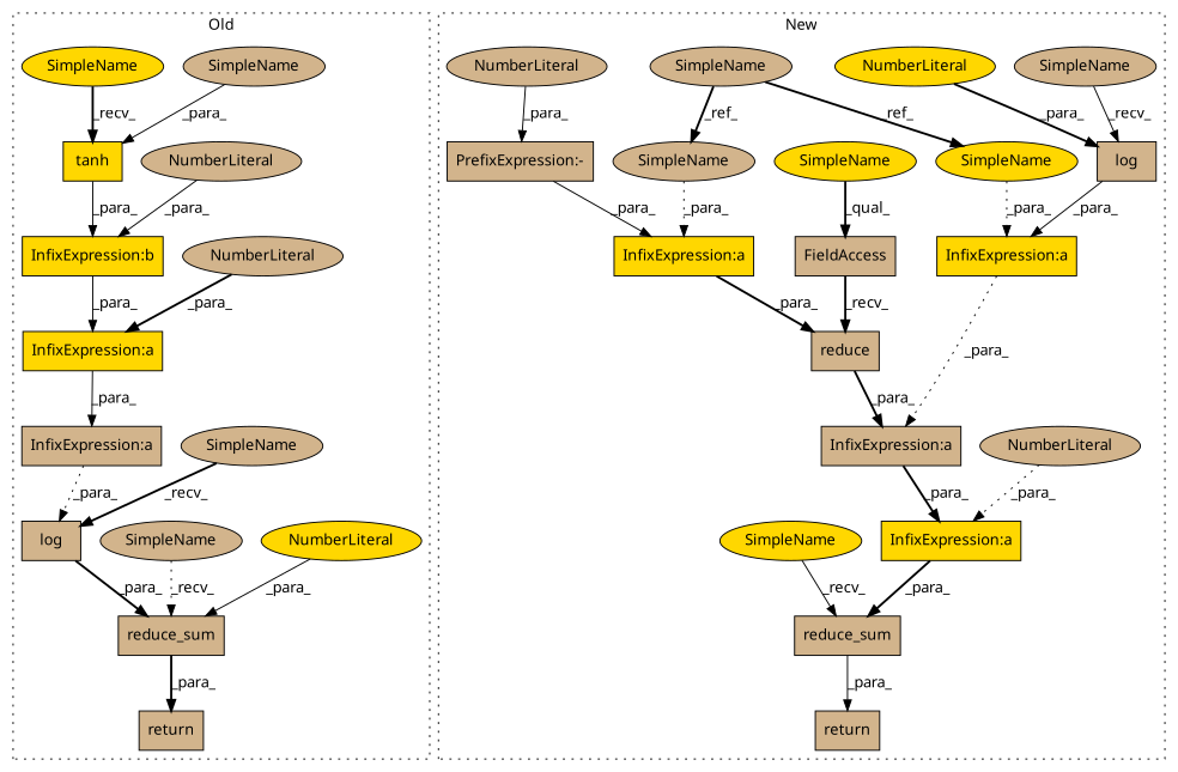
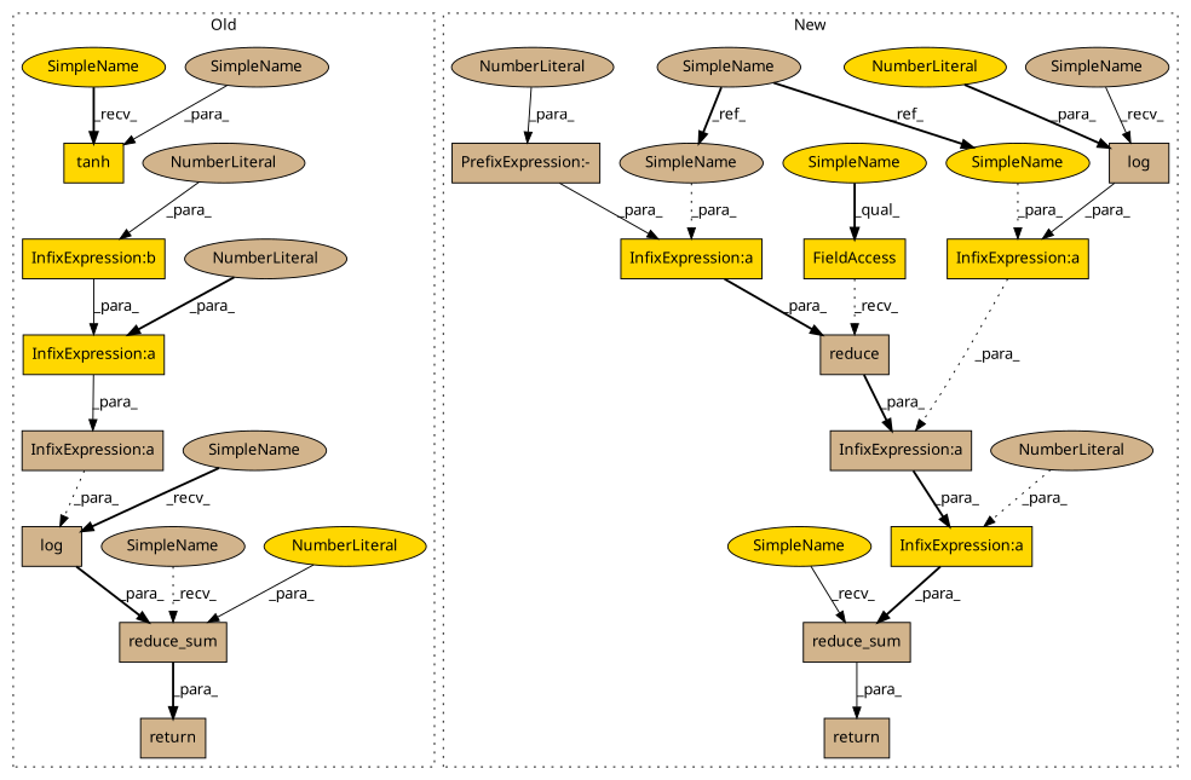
  digraph {
    fontname="Noto Sans"
    node [a=42 fillcolor=tan fontname="Noto Sans" l=3 s=4049 shape=box style=filled]
    edge [fontname="Noto Sans" style=bold]
    n1 [a=32 l="4,1" label=log s="3614,3660"]
    n2 [a=27 fillcolor=gold label="InfixExpression:a" s=3620]
    n3 [a=34 l=1 label=NumberLiteral s=3619 shape=ellipse]
    n4 [a=32 fillcolor=gold l="5,1" label=tanh s="3635,3647"]
    n5 [a=27 label="InfixExpression:a" s=3654]
    n6 [a=27 fillcolor=gold label="InfixExpression:b" s=3648]
    n7 [a=34 l=1 label=NumberLiteral s=3651 shape=ellipse]
    n8 [a=32 l="11,1" label=reduce_sum s="3592,3663"]
    n9 [a=34 fillcolor=gold l=1 label=NumberLiteral s=3662 shape=ellipse]
    n10 [a=41 l=7 label=return s=3574]
    n11 [l=7 label=SimpleName s=3640 shape=ellipse]
    n12 [l=10 label=SimpleName s=3581 shape=ellipse]
    n13 [l=10 label=SimpleName s=3603 shape=ellipse]
    n14 [fillcolor=gold l=10 label=SimpleName s=3624 shape=ellipse]
    n15 [a=32 l="9,1" label=reduce s="4063,4086"]
-   n16 [a=22 l=13 label=FieldAccess]
+   n16 [a=22 fillcolor=gold l=13 label=FieldAccess]
    n17 [a=27 label="InfixExpression:a" s=4046]
    n18 [a=27 fillcolor=gold label="InfixExpression:a" s=4076]
    n19 [a=27 fillcolor=gold label="InfixExpression:a" s=4011]
    n20 [a=27 fillcolor=gold label="InfixExpression:a" s=4035]
    n21 [a=34 label=NumberLiteral s=4008 shape=ellipse]
    n22 [a=32 l="11,1" label=reduce_sum s="3997,4090"]
    n23 [a=32 l="4,1" label=log s="4027,4034"]
    n24 [a=34 fillcolor=gold label=NumberLiteral s=4031 shape=ellipse]
    n25 [l=7 label=SimpleName s=3918 shape=ellipse]
    n26 [a=38 l=1 label="PrefixExpression:-" s=4072]
    n27 [a=34 label=NumberLiteral s=4073 shape=ellipse]
    n28 [a=41 l=7 label=return s=3979]
    n29 [l=7 label=SimpleName s=4079 shape=ellipse]
    n30 [fillcolor=gold l=7 label=SimpleName s=4038 shape=ellipse]
    n31 [l=10 label=SimpleName s=4016 shape=ellipse]
    n32 [fillcolor=gold l=10 label=SimpleName shape=ellipse]
    n33 [fillcolor=gold l=10 label=SimpleName s=3986 shape=ellipse]
    subgraph cluster_1 {
      label=Old
      style=dotted
      n1
      n2
      n3
      n4
      n5
      n6
      n7
      n8
      n9
      n10
      n11
      n12
      n13
      n14
    }
    subgraph cluster_2 {
      label=New
      style=dotted
      n15
      n16
      n17
      n18
      n19
      n20
      n21
      n22
      n23
      n24
      n25
      n26
      n27
      n28
      n29
      n30
      n31
      n32
      n33
    }
    n1 -> n8 [label=_para_]
    n2 -> n5 [label=_para_ style=solid]
    n3 -> n2 [label=_para_]
-   n4 -> n6 [label=_para_ style=solid]
    n5 -> n1 [label=_para_ style=dotted]
    n6 -> n2 [label=_para_ style=solid]
    n7 -> n6 [label=_para_ style=solid]
    n8 -> n10 [label=_para_]
    n9 -> n8 [label=_para_ style=solid]
    n11 -> n4 [label=_para_ style=solid]
    n12 -> n8 [label=_recv_ style=dotted]
    n13 -> n1 [label=_recv_]
    n14 -> n4 [label=_recv_]
    n15 -> n17 [label=_para_]
-   n16 -> n15 [label=_recv_]
+   n16 -> n15 [label=_recv_ style=dotted]
    n17 -> n19 [label=_para_]
    n18 -> n15 [label=_para_]
    n19 -> n22 [label=_para_]
    n20 -> n17 [label=_para_ style=dotted]
    n21 -> n19 [label=_para_ style=dotted]
    n22 -> n28 [label=_para_ style=solid]
    n23 -> n20 [label=_para_ style=solid]
    n24 -> n23 [label=_para_]
    n25 -> n29 [label=_ref_]
    n25 -> n30 [label=_ref_]
    n26 -> n18 [label=_para_ style=solid]
    n27 -> n26 [label=_para_ style=solid]
    n29 -> n18 [label=_para_ style=dotted]
    n30 -> n20 [label=_para_ style=dotted]
    n31 -> n23 [label=_recv_ style=solid]
    n32 -> n16 [label=_qual_]
    n33 -> n22 [label=_recv_ style=solid]
  }
